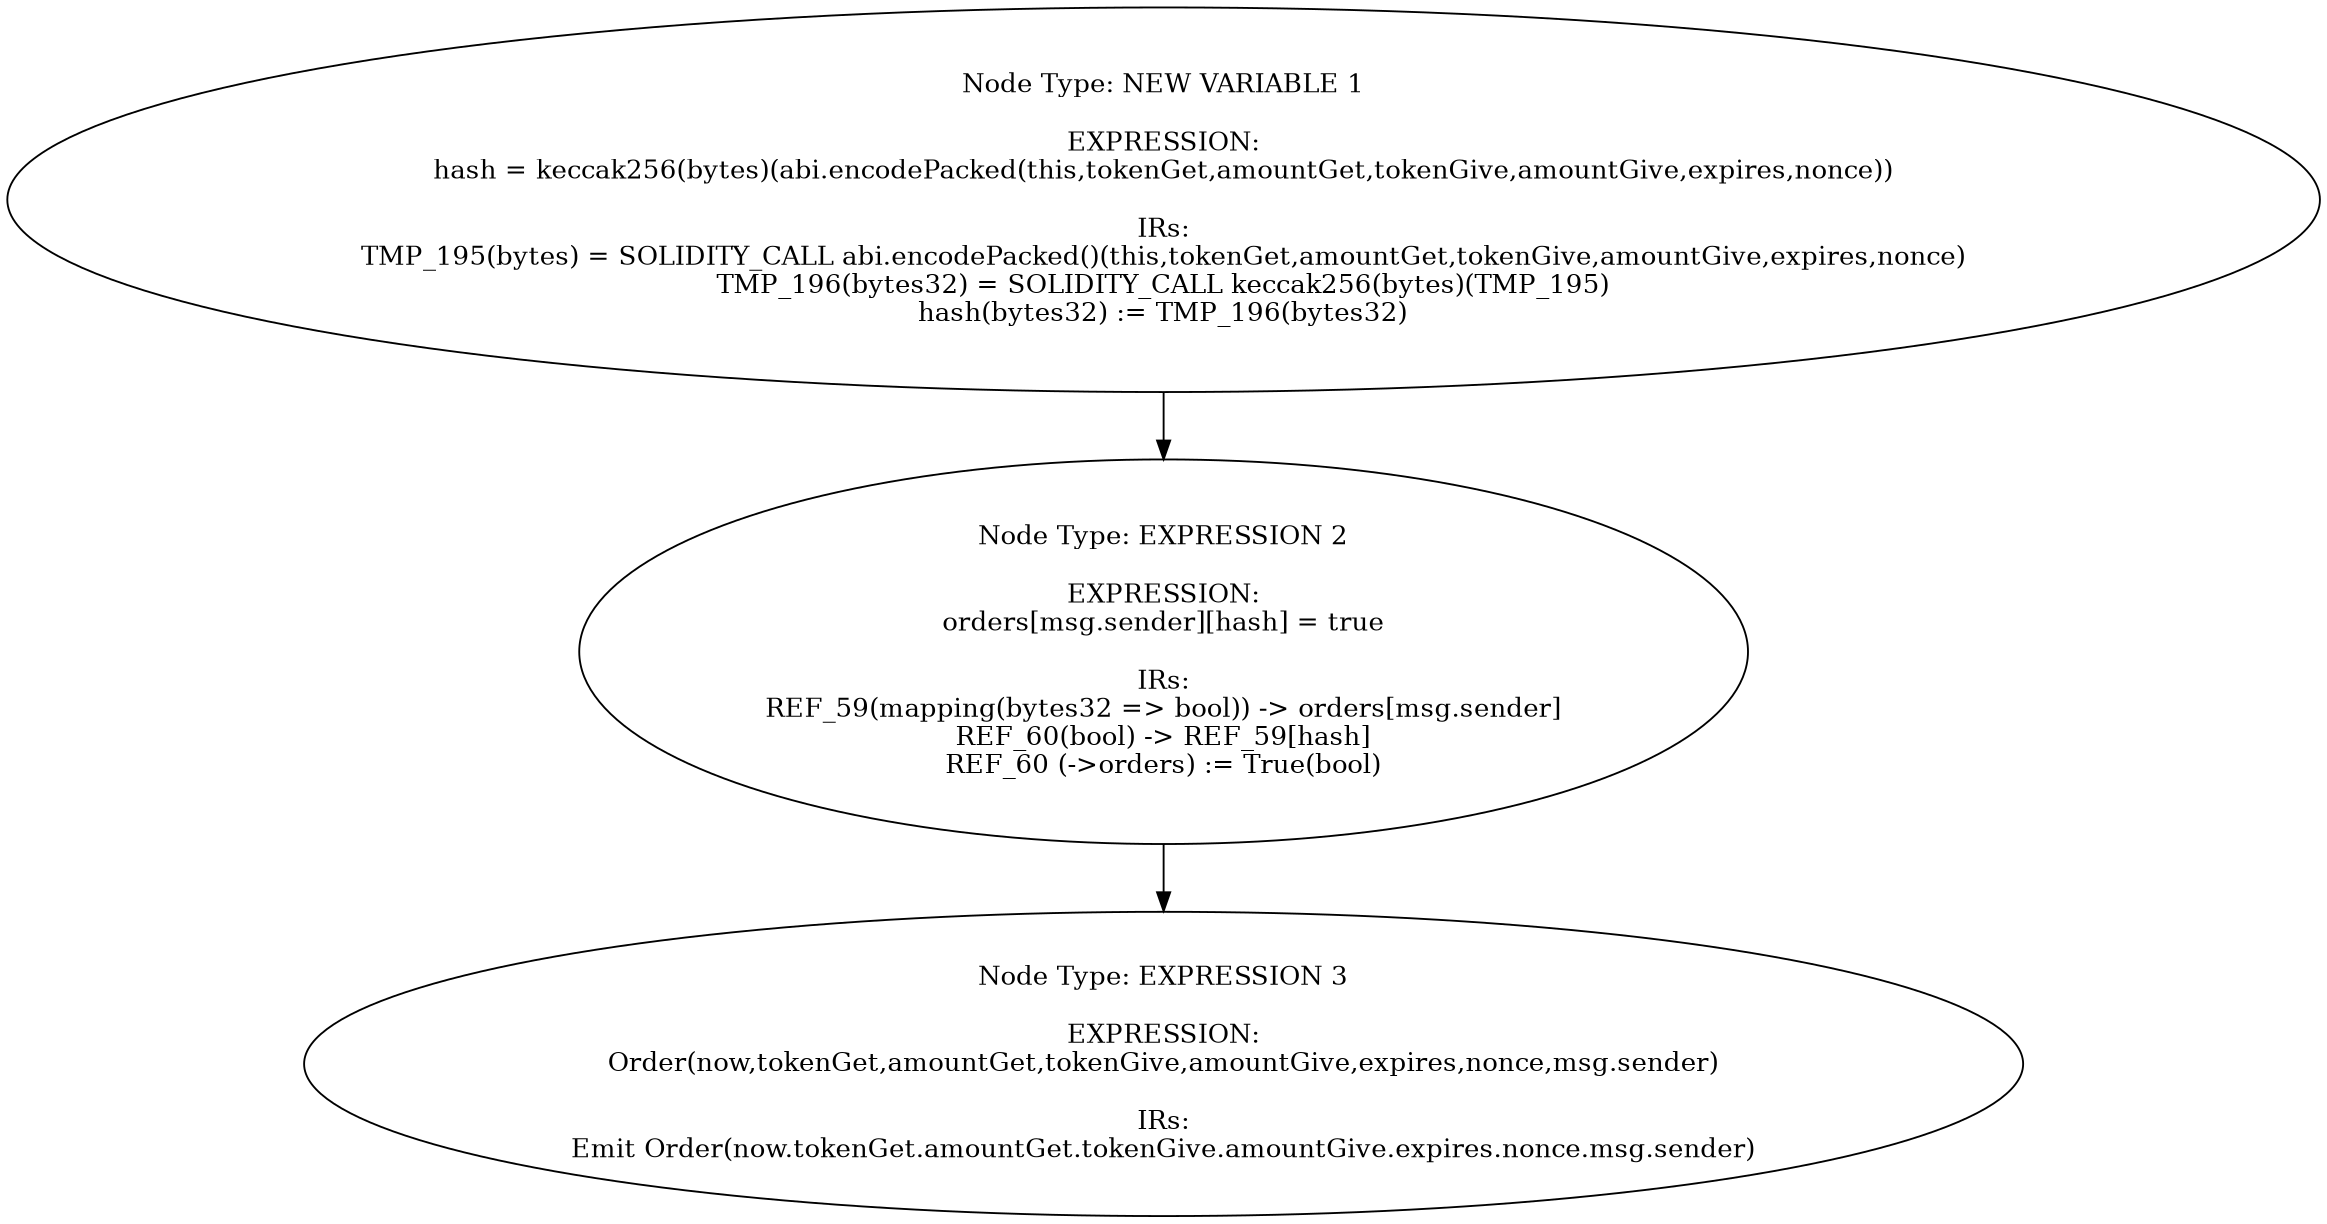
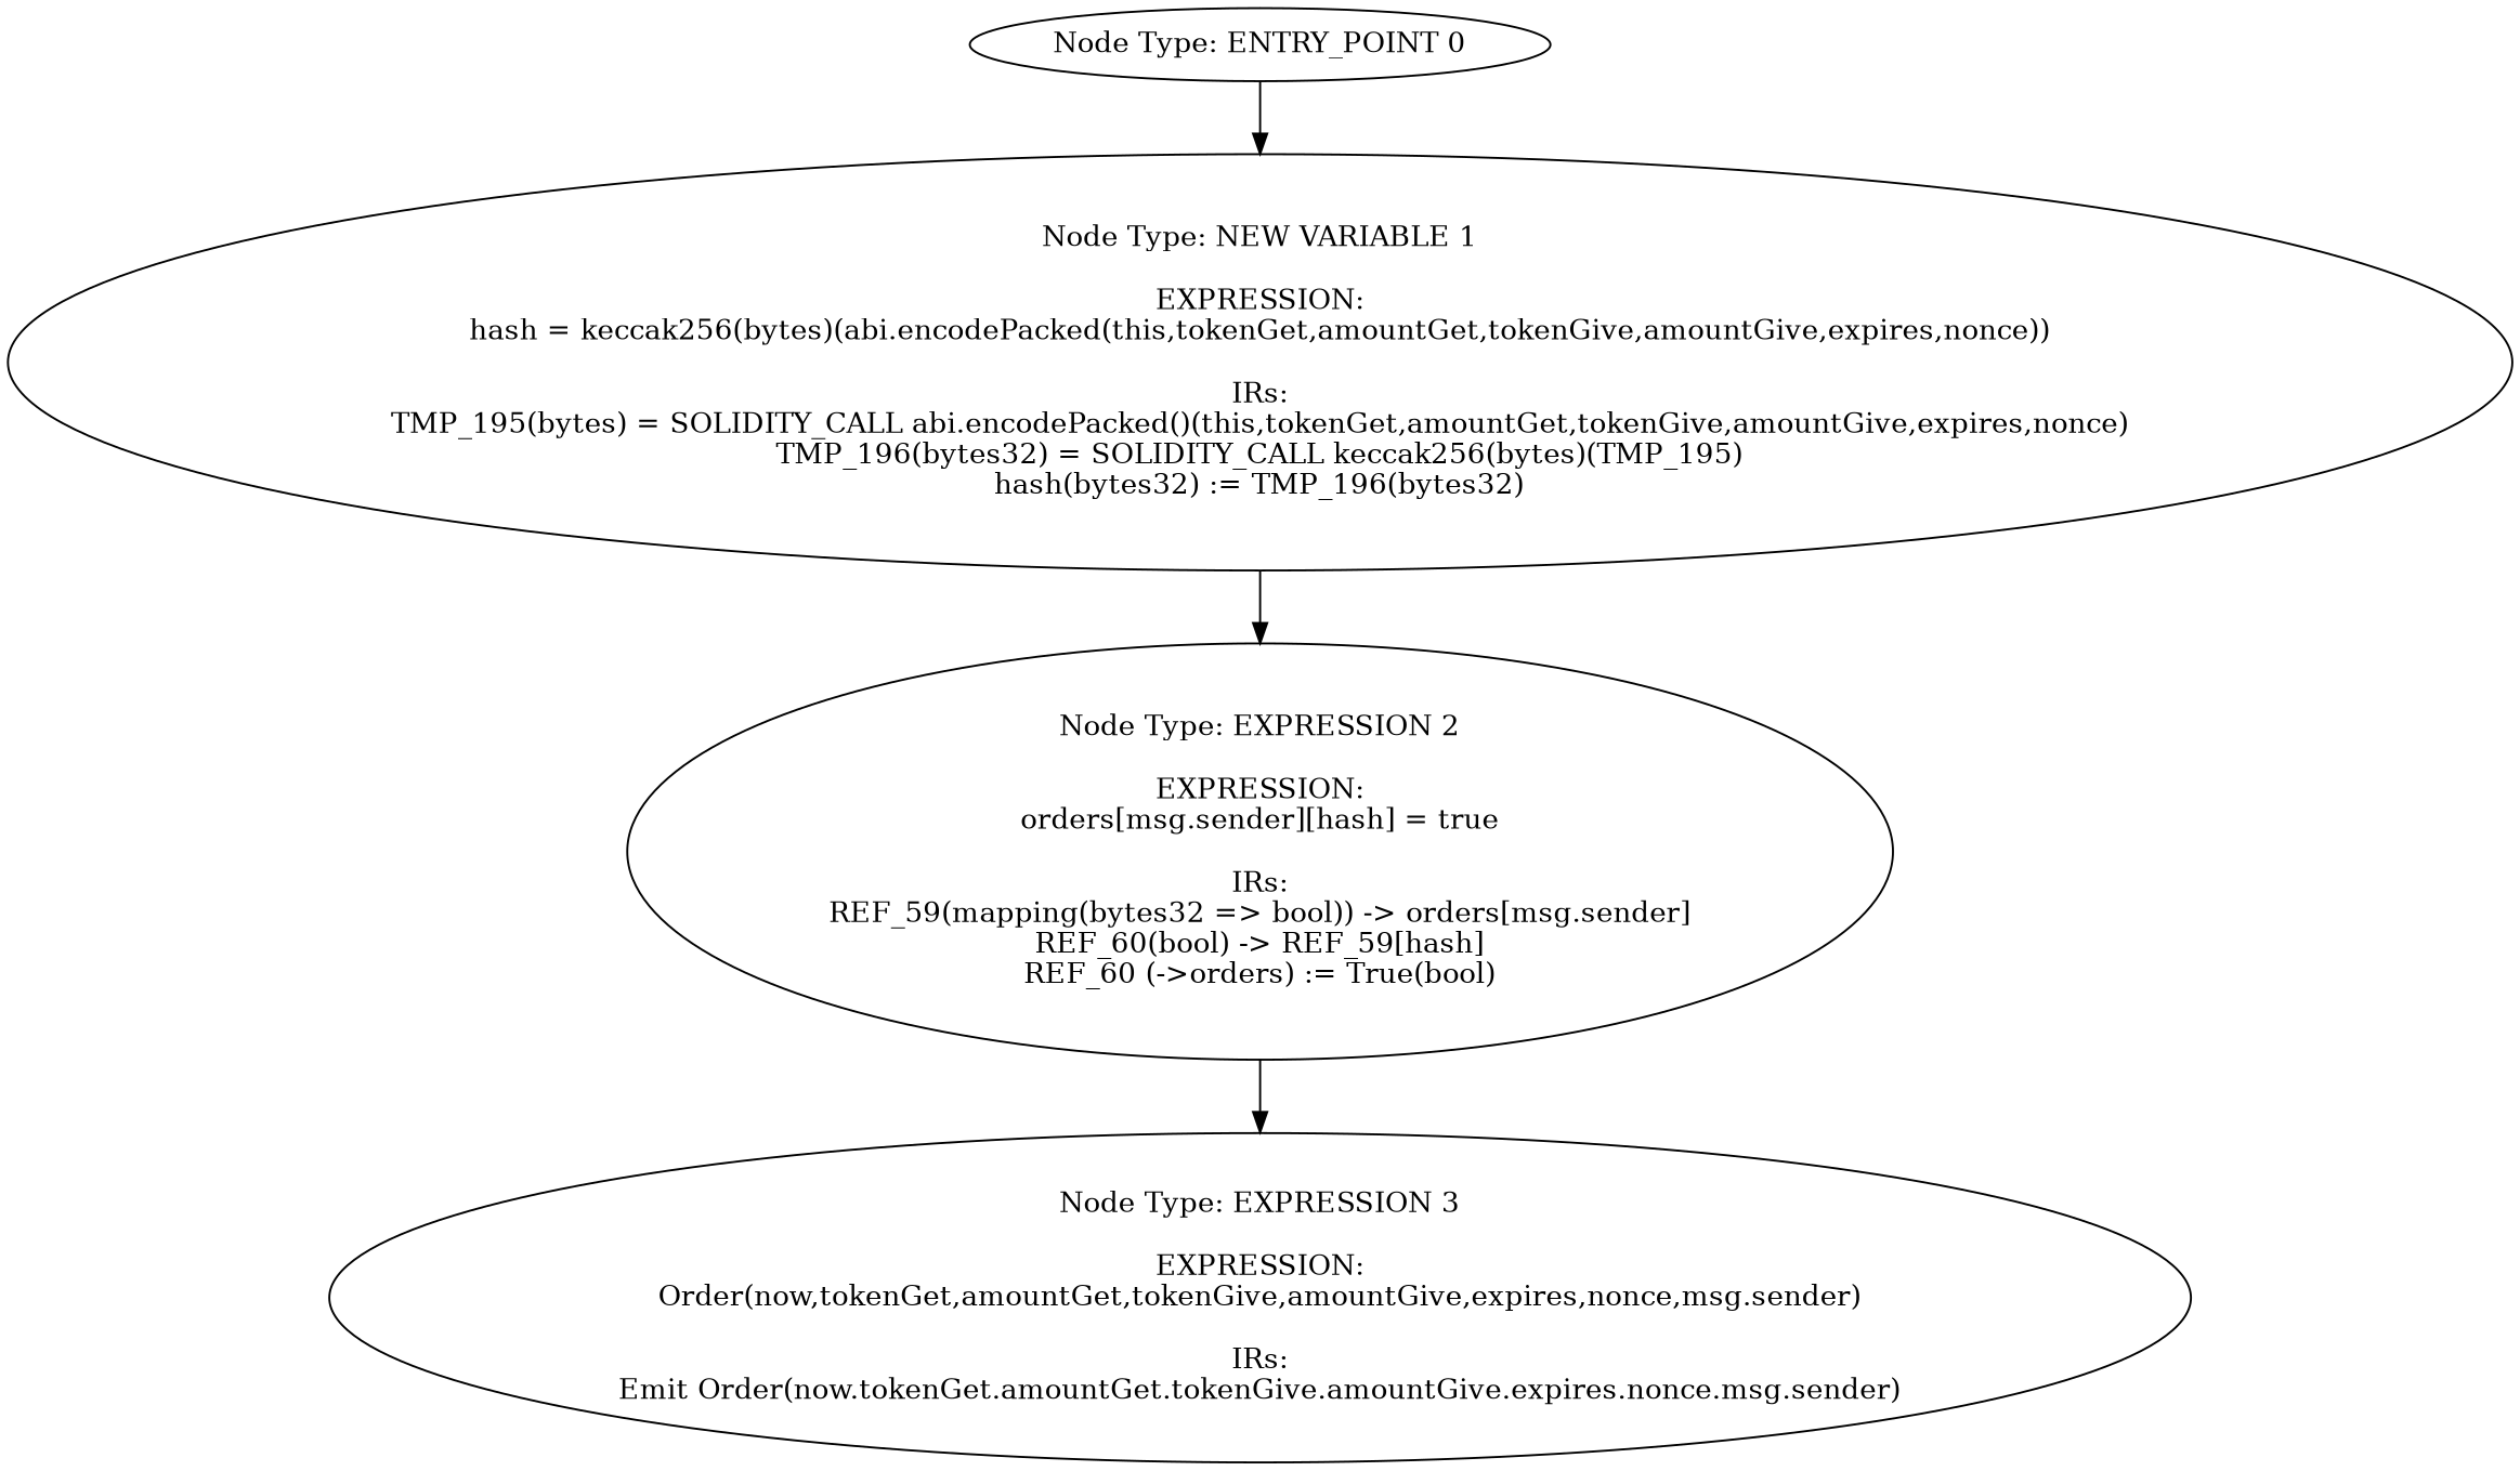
  digraph {
+   n1 [label="Node Type: ENTRY_POINT 0\n"]
    n2 [label="Node Type: NEW VARIABLE 1\n\nEXPRESSION:\nhash = keccak256(bytes)(abi.encodePacked(this,tokenGet,amountGet,tokenGive,amountGive,expires,nonce))\n\nIRs:\nTMP_195(bytes) = SOLIDITY_CALL abi.encodePacked()(this,tokenGet,amountGet,tokenGive,amountGive,expires,nonce)\nTMP_196(bytes32) = SOLIDITY_CALL keccak256(bytes)(TMP_195)\nhash(bytes32) := TMP_196(bytes32)"]
    n3 [label="Node Type: EXPRESSION 2\n\nEXPRESSION:\norders[msg.sender][hash] = true\n\nIRs:\nREF_59(mapping(bytes32 => bool)) -> orders[msg.sender]\nREF_60(bool) -> REF_59[hash]\nREF_60 (->orders) := True(bool)"]
    n4 [label="Node Type: EXPRESSION 3\n\nEXPRESSION:\nOrder(now,tokenGet,amountGet,tokenGive,amountGive,expires,nonce,msg.sender)\n\nIRs:\nEmit Order(now.tokenGet.amountGet.tokenGive.amountGive.expires.nonce.msg.sender)"]
+   n1 -> n2
    n2 -> n3
    n3 -> n4
  }
